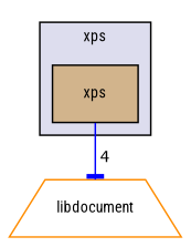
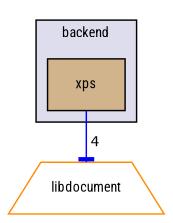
  digraph {
    compound=true
    fontname="Roboto Condensed"
    node [fontname="Roboto Condensed" fontsize=10 style=filled]
    n1 [fillcolor=tan label=xps pencolor=black shape=box color=black]
    n2 [label=libdocument shape=trapezium fillcolor=white color=darkorange]
    subgraph cluster_1 {
      bgcolor="#ddddee"
      fontsize=10
-     label=xps
+     label=backend
      pencolor=black
      n1
    }
    n1 -> n2 [headlabel=4 labeldistance=1.5 labelfontname=Helvetica labelfontsize=10 color=blue arrowhead=tee fontname="Roboto Condensed"]
  }
